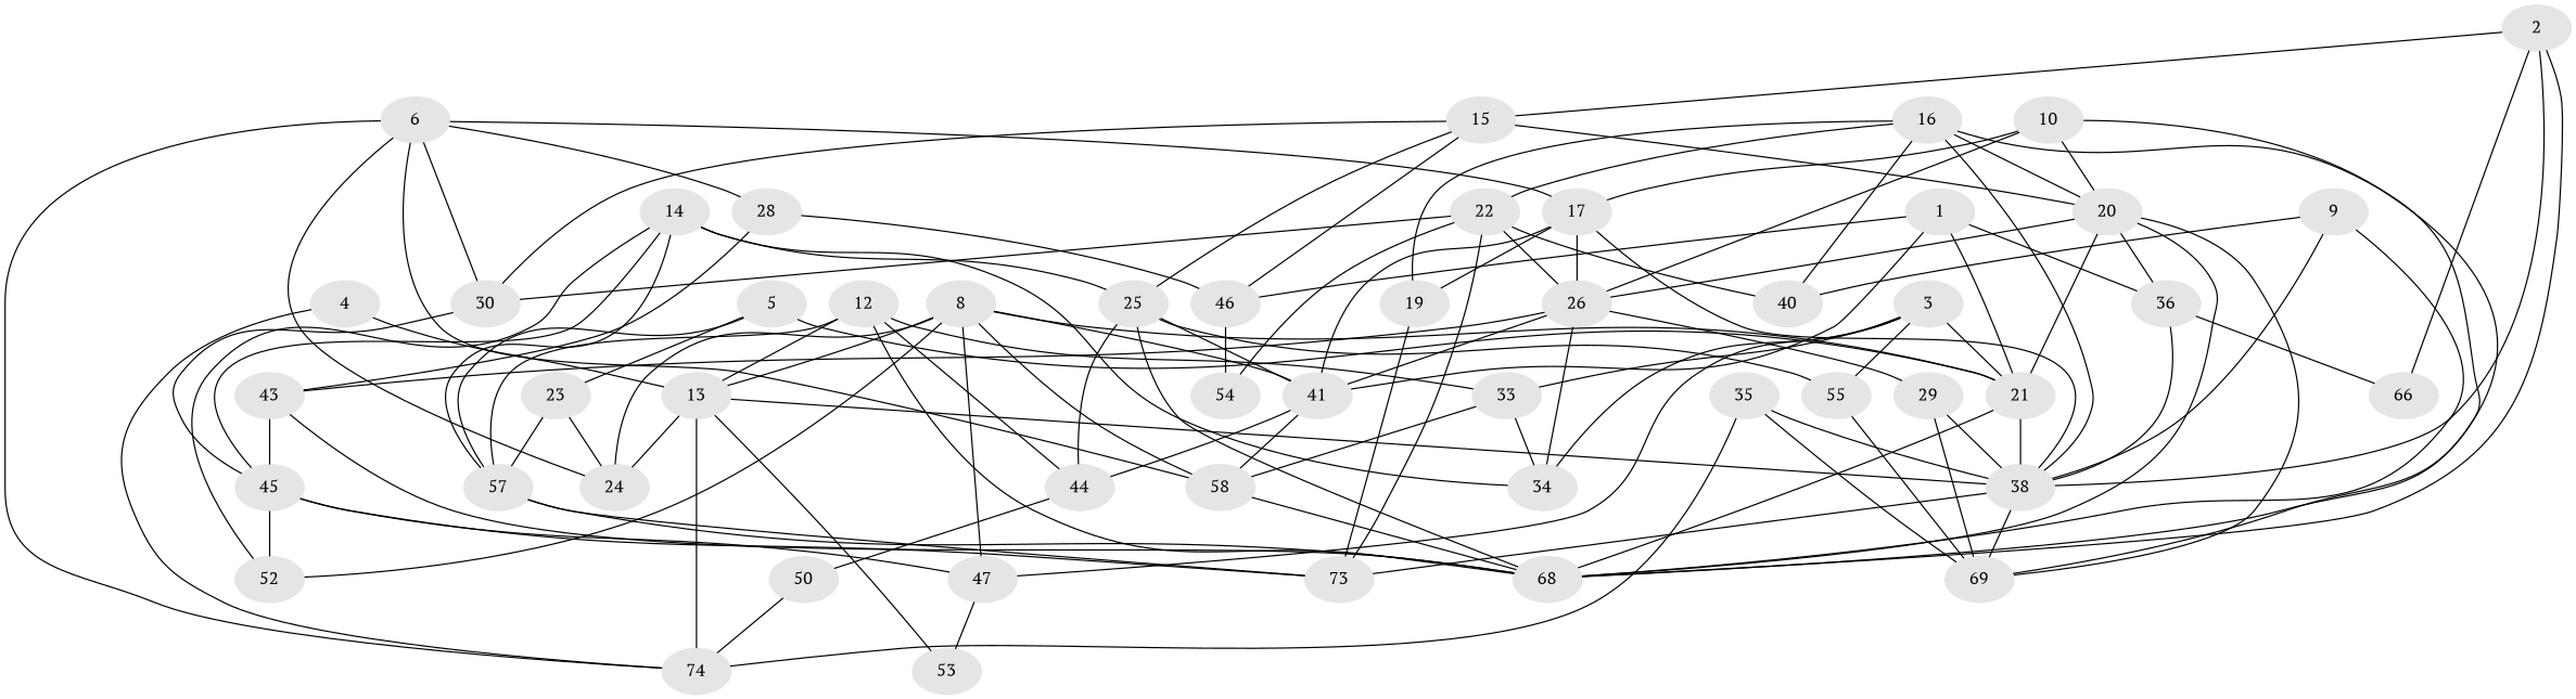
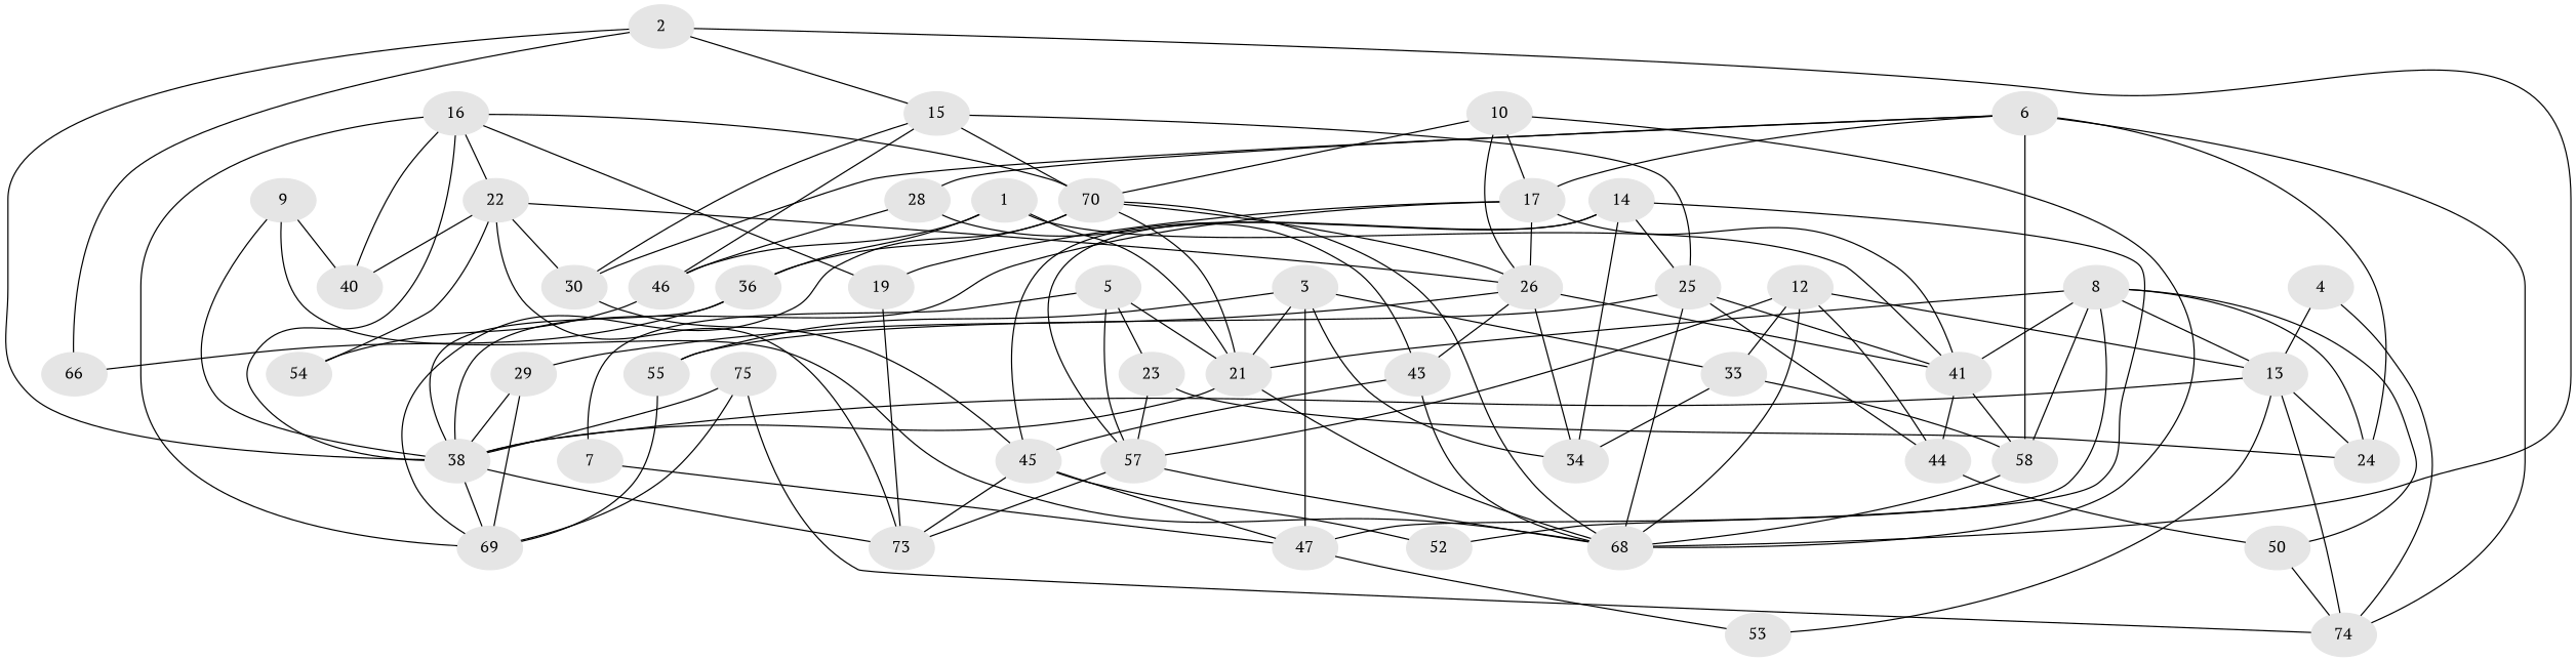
  graph {
    fontname="PT Serif"
    node [color=gray90 fontname="PT Serif" style=filled]
    edge [fontname="PT Serif"]
    21 [super="+31"]
    38 [super="+39"]
    68 [super="+71"]
    1
    36
    41 [super="+61"]
    46
    66
    58
    44 [super="+49"]
    54
    15 [super="+60"]
    30
-   20 [super="+32"]
+   20 [super="+32" label=70]
    25 [super="+64"]
    2
    69 [super="+70"]
    73
    3 [super="+56"]
    33 [super="+51"]
    34
    47
    55 [super="+59"]
    53
    13 [super="+65"]
    74
    24
    4
    5
+   7
    57 [super="+72"]
    23
    6 [super="+62"]
    17 [super="+18"]
    28
    26 [super="+63"]
    19 [super="+27"]
    n38 [label=43]
    45 [super="+48"]
    8 [super="+11"]
    52
    9 [super="+67"]
    40
    29
    10
    12
    50
    14
    16 [super="+43"]
    22 [super="+37"]
-   35
+   35 [label=75]
    21 -- 38
    21 -- 68
    38 -- 69
    38 -- 73
    1 -- 21
    1 -- 36
    1 -- 41
    1 -- 46
    36 -- 38
    36 -- 66
    41 -- 58
    41 -- 44 [weight=2]
    46 -- 54
    58 -- 68
    44 -- 50
    15 -- 46
    15 -- 30
    15 -- 20 [weight=2]
    15 -- 25
    30 -- 45
    20 -- 21
    20 -- 68
    20 -- 36
    20 -- 69
    20 -- 26
    25 -- 68
    25 -- 41
    25 -- 44
    25 -- 55
    2 -- 38
    2 -- 68
    2 -- 66
    2 -- 15
    3 -- 21
    3 -- 33
    3 -- 34
    3 -- 47
    3 -- 55
    33 -- 58
    33 -- 34
    47 -- 53
    55 -- 69
    13 -- 38
    13 -- 53
    13 -- 74
    13 -- 24
    4 -- 13
    4 -- 74
    5 -- 21
+   5 -- 7
    5 -- 57
    5 -- 23
+   7 -- 47
    57 -- 68
    57 -- 73
    23 -- 24
    23 -- 57
    6 -- 58 [weight=2]
    6 -- 30
    6 -- 74
    6 -- 24
    6 -- 17
    6 -- 28
    17 -- 38
    17 -- 41
    17 -- 26
    17 -- 19
    28 -- 46
    28 -- n38
    26 -- 41
    26 -- 34
    26 -- n38
    26 -- 29
    19 -- 73
    n38 -- 68
    n38 -- 45
    45 -- 73
    45 -- 47
    45 -- 52
    8 -- 21
    8 -- 41
    8 -- 58
    8 -- 47
    8 -- 13
    8 -- 24
-   8 -- 52
+   8 -- 50
    9 -- 38
    9 -- 68
    9 -- 40
    29 -- 38
    29 -- 69
    10 -- 68
    10 -- 20
    10 -- 17
    10 -- 26
    12 -- 68
    12 -- 44
    12 -- 33
    12 -- 13
    12 -- 57
    50 -- 74
    14 -- 25
    14 -- 34
    14 -- 57
    14 -- 45
    14 -- 52
    16 -- 38
    16 -- 20
    16 -- 69
    16 -- 19
    16 -- 40
    16 -- 22
    22 -- 54
    22 -- 30
    22 -- 73
    22 -- 26
    22 -- 40
    35 -- 38
    35 -- 69
    35 -- 74
  }
